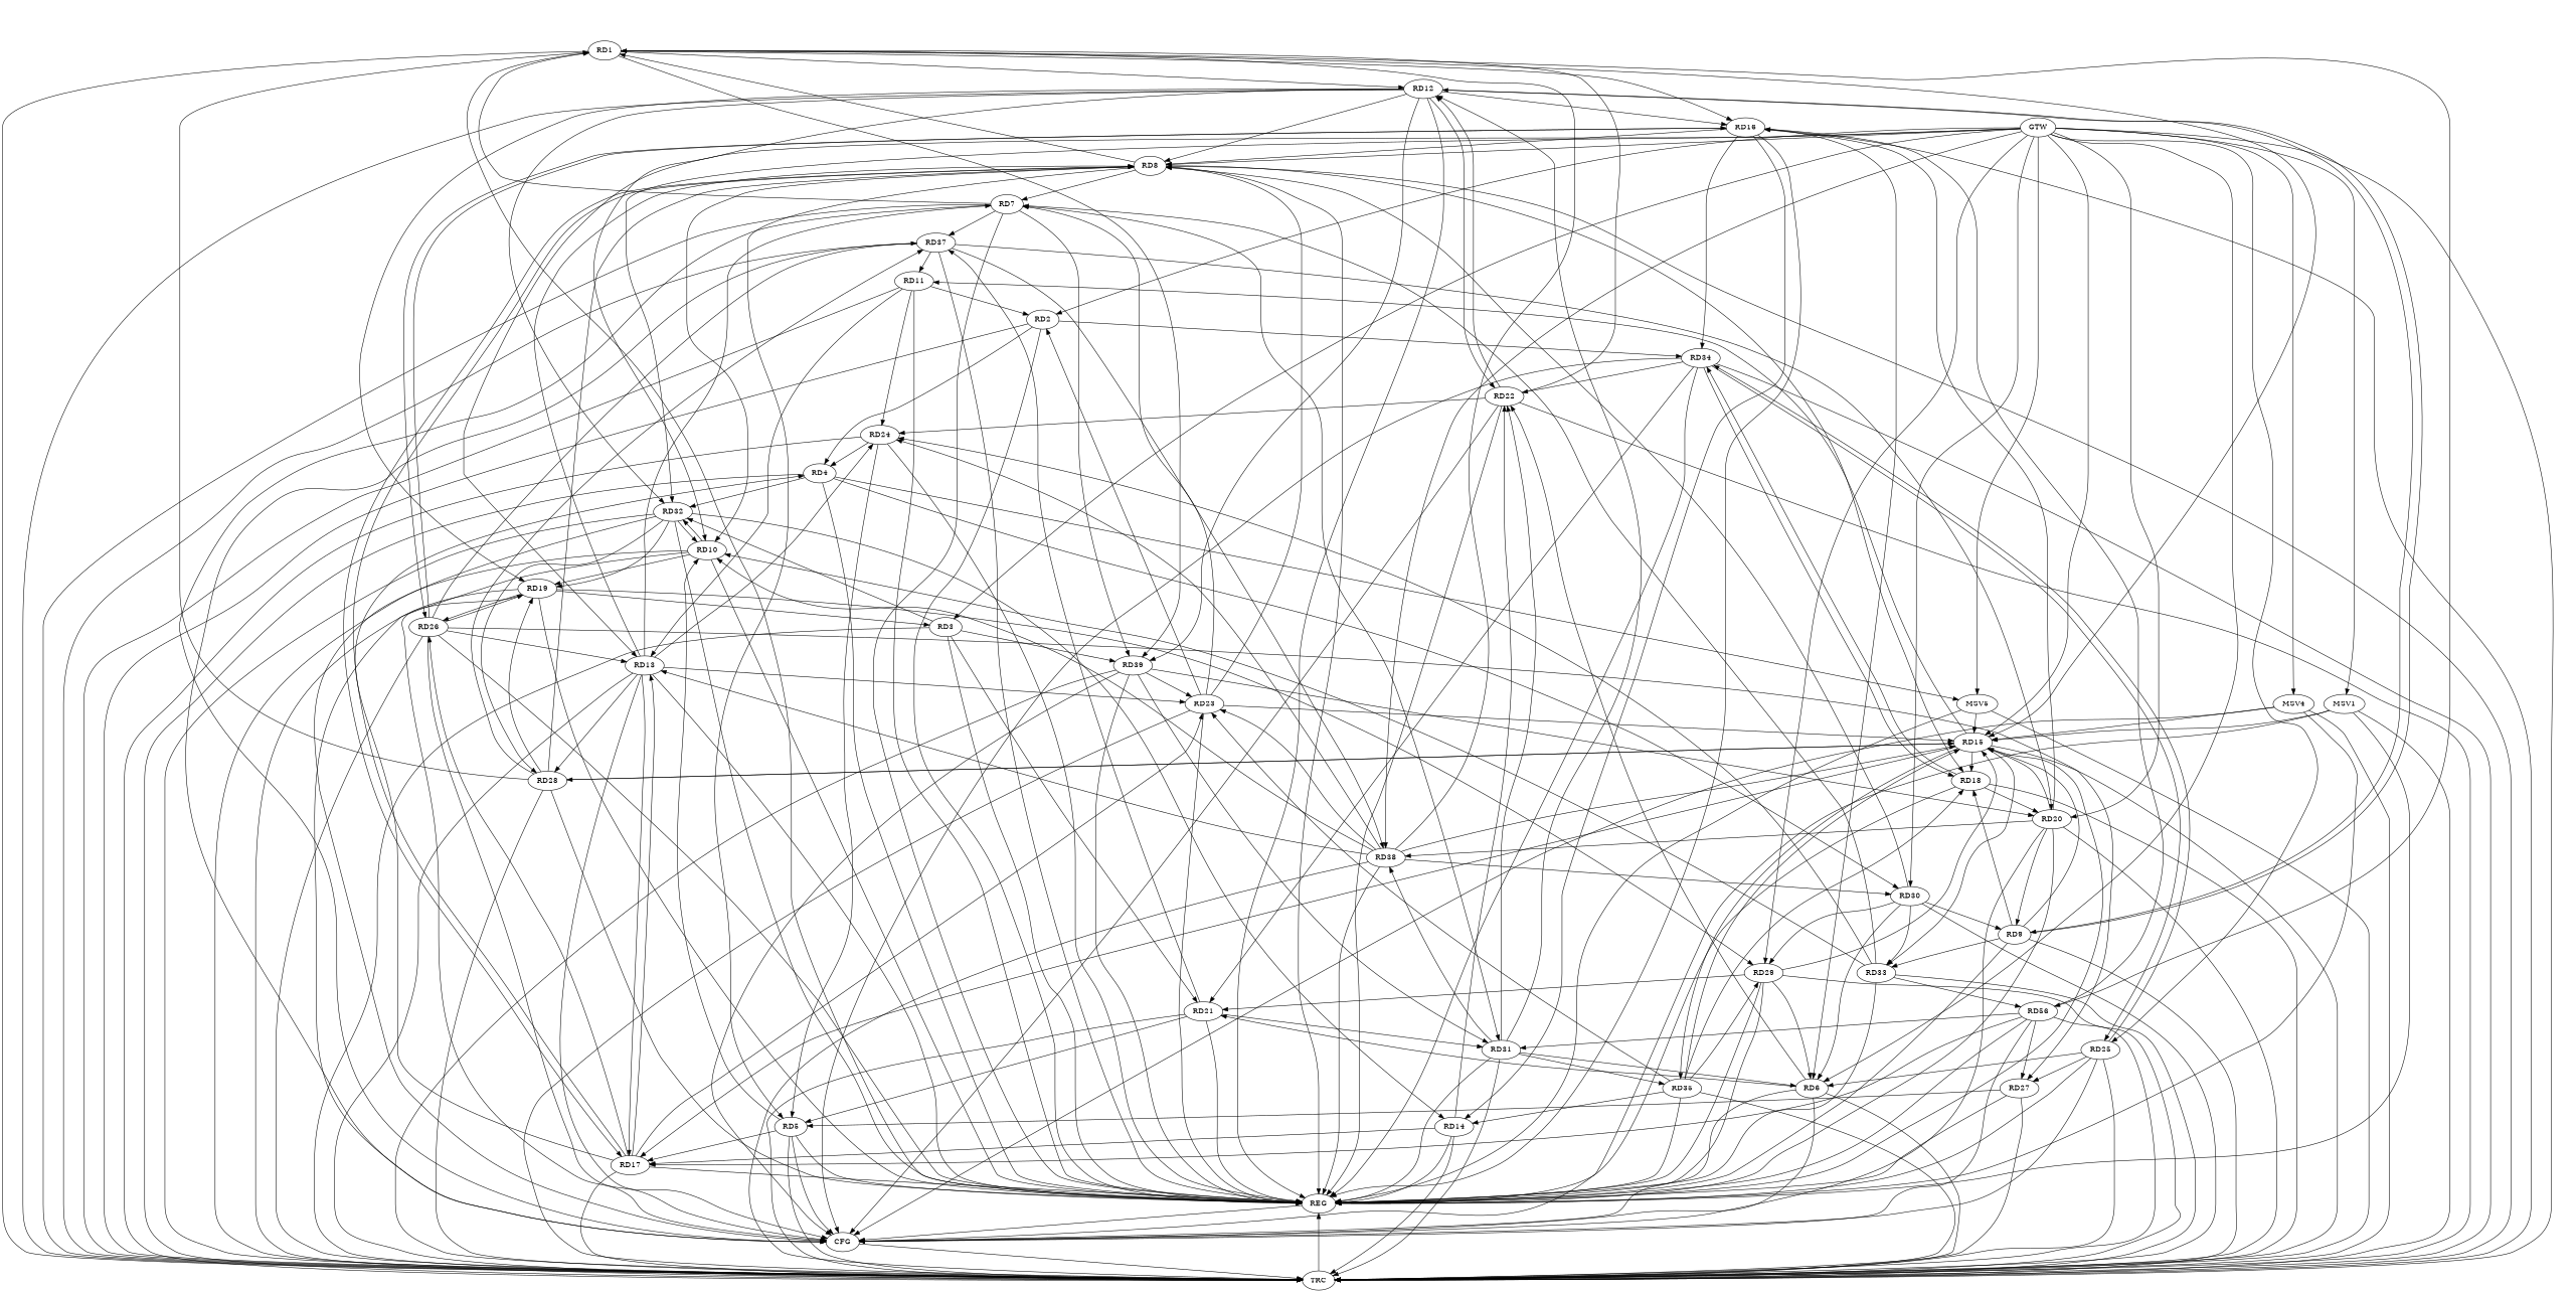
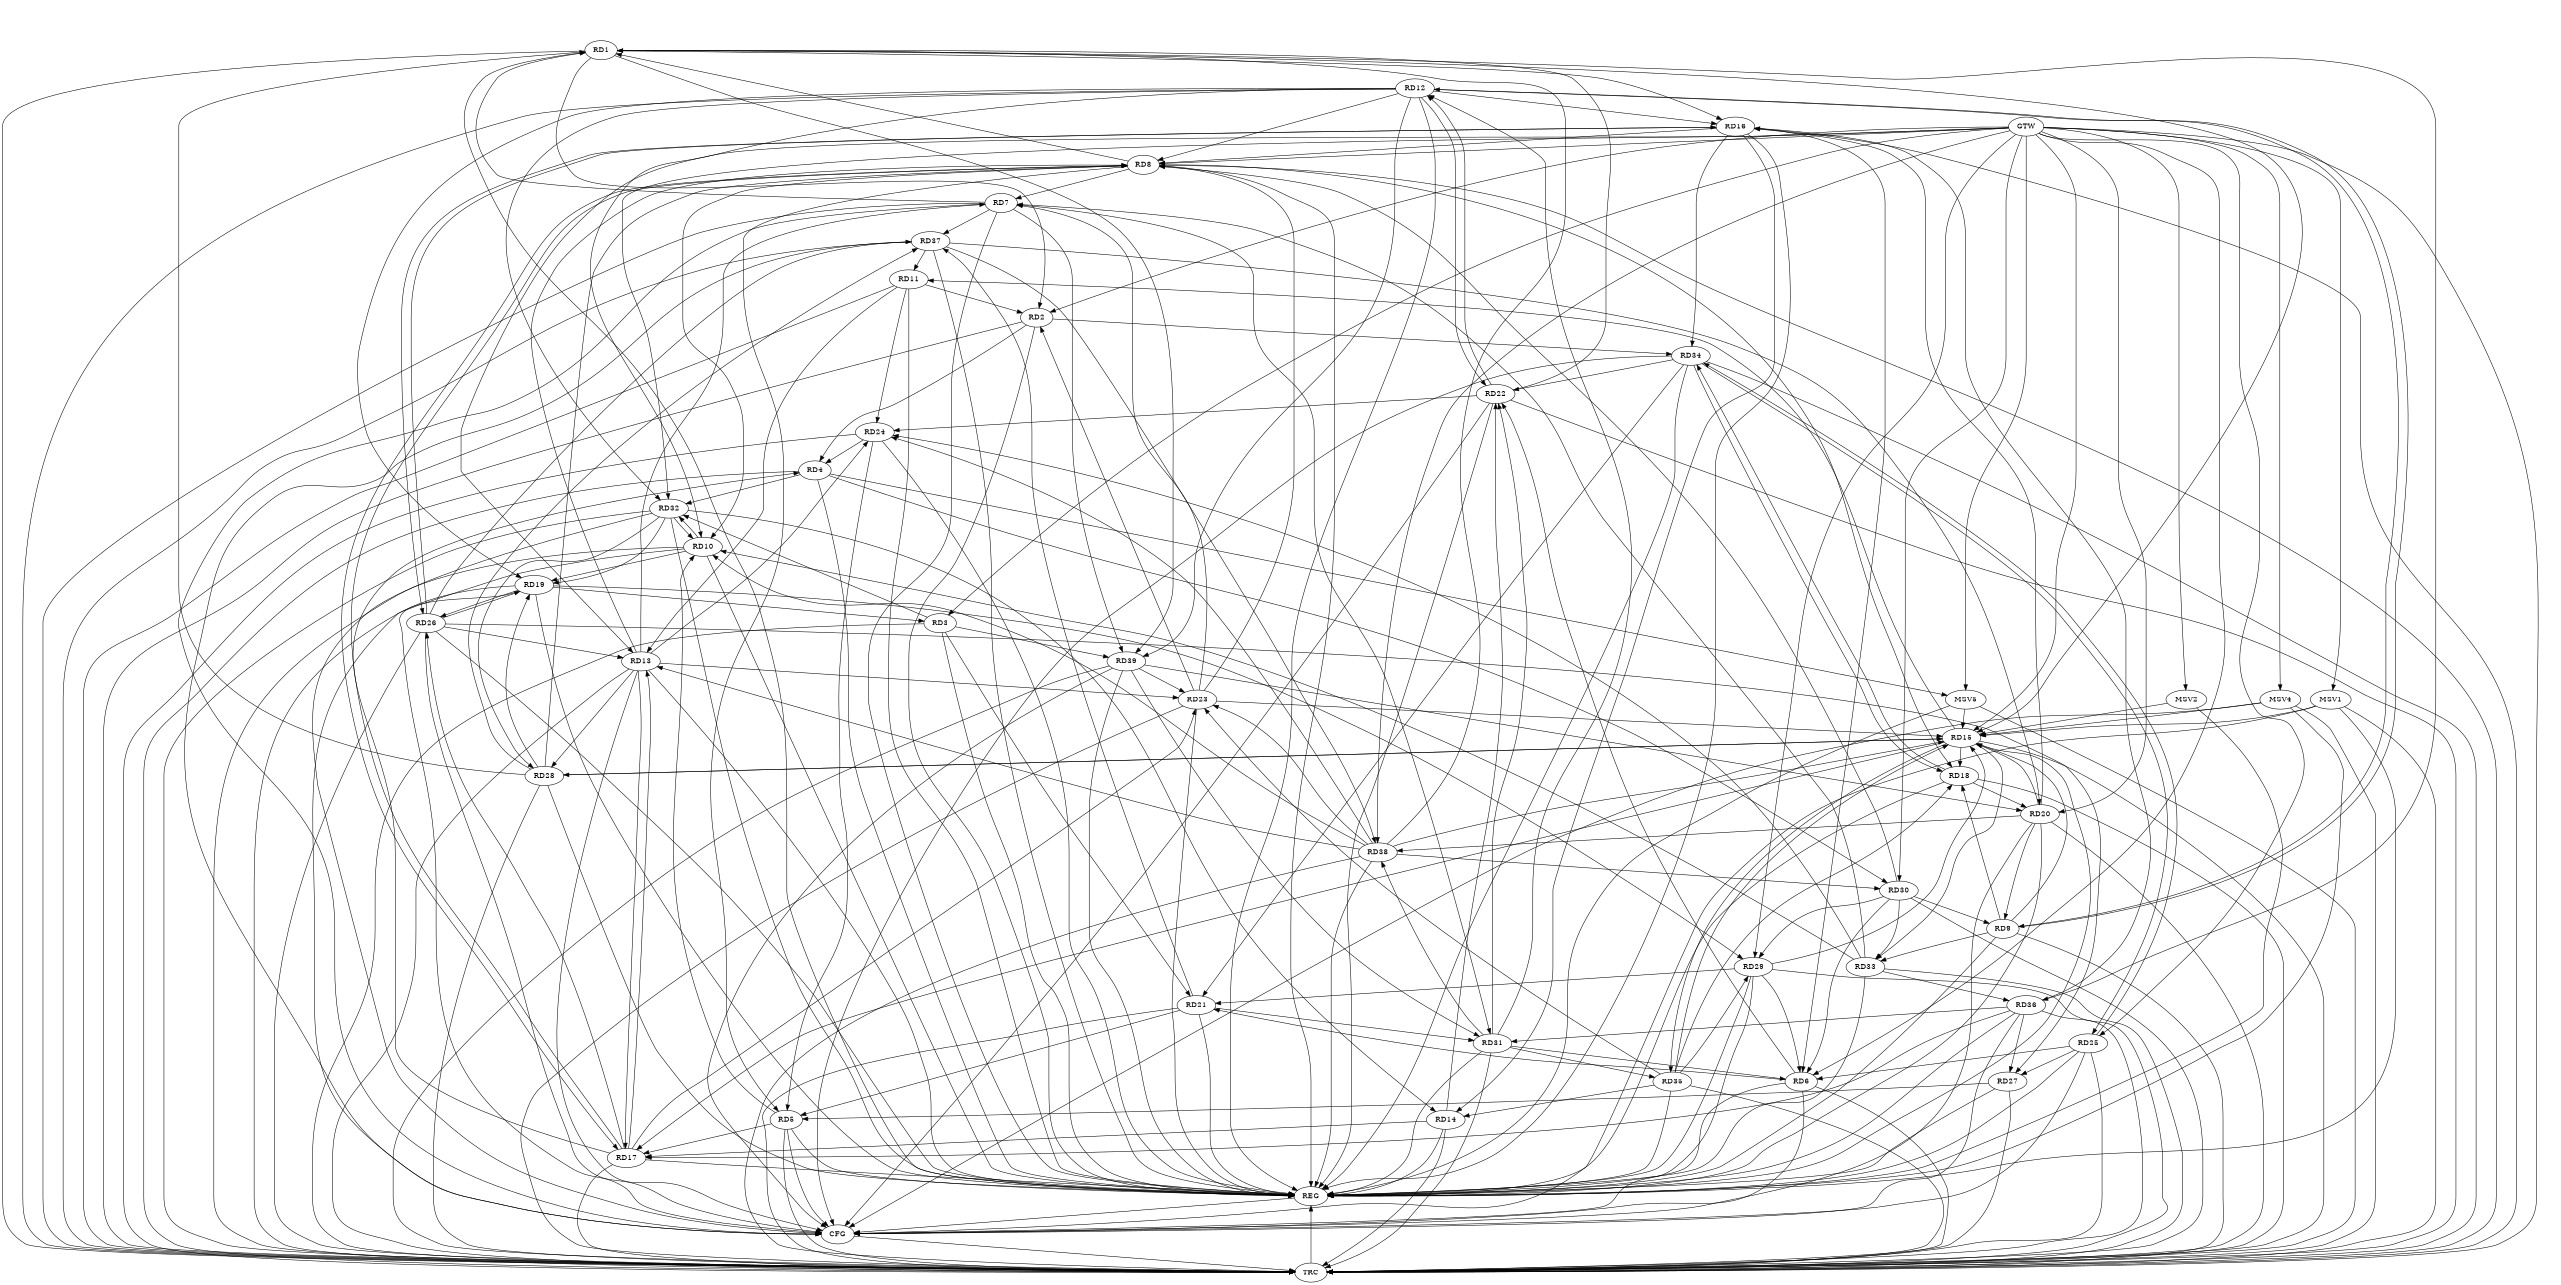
  strict digraph {
    fontname="DejaVu Serif"
    node [fontname="DejaVu Serif"]
    edge [fontname="DejaVu Serif"]
    n1 [label=RD1]
    n2 [label=RD12]
    n3 [label=RD15]
    n4 [label=RD16]
-   n5 [label=RD56]
+   n5 [label=RD36]
    n6 [label=RD39]
    n7 [label=REG]
    n8 [label=TRC]
    n9 [label=RD32]
    n10 [label=RD10]
    n11 [label=RD22]
    n12 [label=RD8]
    n13 [label=RD9]
    n14 [label=RD19]
    n15 [label=RD17]
    n16 [label=RD18]
    n17 [label=RD33]
    n18 [label=RD11]
    n19 [label=RD28]
    n20 [label=RD35]
    n21 [label=RD34]
    n22 [label=RD6]
    n23 [label=RD14]
    n24 [label=RD26]
    n25 [label=CFG]
    n26 [label=RD31]
    n27 [label=RD27]
    n28 [label=RD23]
    n29 [label=RD20]
    n30 [label=RD2]
    n31 [label=RD4]
    n32 [label=RD30]
    n33 [label=MSV5]
    n34 [label=RD21]
    n35 [label=RD25]
    n36 [label=RD3]
    n37 [label=RD5]
    n38 [label=RD37]
    n39 [label=RD29]
    n40 [label=RD13]
    n41 [label=RD24]
    n42 [label=RD7]
    n43 [label=RD38]
    n44 [label=GTW]
    n45 [label=MSV1]
+   n46 [label=MSV2]
    n47 [label=MSV4]
-   n1 -> n2
+   n1 -> n30
    n1 -> n3
    n1 -> n4
    n1 -> n5
    n1 -> n6
    n1 -> n7
    n1 -> n8
    n2 -> n4
    n2 -> n6
    n2 -> n7
    n2 -> n8
    n2 -> n9
    n2 -> n10
    n2 -> n11
    n2 -> n12
    n2 -> n13
    n2 -> n14
    n3 -> n7
    n3 -> n8
    n3 -> n15
    n3 -> n16
    n3 -> n17
    n3 -> n18
    n3 -> n19
    n3 -> n20
    n4 -> n7
    n4 -> n8
    n4 -> n12
    n4 -> n21
    n4 -> n22
    n4 -> n23
    n4 -> n24
    n5 -> n4
    n5 -> n7
    n5 -> n8
    n5 -> n15
    n5 -> n25
    n5 -> n26
    n5 -> n27
    n6 -> n7
    n6 -> n8
    n6 -> n25
    n6 -> n26
    n6 -> n28
    n6 -> n29
    n7 -> n25
    n8 -> n7
    n9 -> n7
    n9 -> n8
    n9 -> n10
    n9 -> n14
    n9 -> n19
    n9 -> n23
    n9 -> n25
    n10 -> n7
    n10 -> n8
    n10 -> n9
    n10 -> n14
    n10 -> n25
    n11 -> n1
    n11 -> n2
    n11 -> n7
    n11 -> n8
    n11 -> n25
    n11 -> n41
    n12 -> n1
    n12 -> n7
    n12 -> n8
    n12 -> n10
    n12 -> n15
    n12 -> n16
    n12 -> n37
    n12 -> n42
    n13 -> n2
    n13 -> n3
    n13 -> n7
    n13 -> n8
    n13 -> n16
    n13 -> n17
    n14 -> n7
    n14 -> n8
    n14 -> n24
    n14 -> n25
    n14 -> n36
    n14 -> n39
    n15 -> n7
    n15 -> n8
    n15 -> n12
    n15 -> n24
    n15 -> n28
    n15 -> n31
    n15 -> n40
    n16 -> n7
    n16 -> n8
    n16 -> n21
    n16 -> n29
    n17 -> n5
    n17 -> n7
    n17 -> n8
    n17 -> n10
    n17 -> n41
    n17 -> n42
    n18 -> n7
    n18 -> n8
    n18 -> n30
    n18 -> n40
    n18 -> n41
    n19 -> n1
    n19 -> n3
    n19 -> n7
    n19 -> n8
    n19 -> n12
    n19 -> n14
    n19 -> n38
    n20 -> n3
    n20 -> n7
    n20 -> n8
    n20 -> n16
    n20 -> n23
    n20 -> n28
    n20 -> n39
    n21 -> n7
    n21 -> n8
    n21 -> n11
    n21 -> n16
    n21 -> n25
    n21 -> n34
    n21 -> n35
    n22 -> n7
    n22 -> n8
    n22 -> n11
    n22 -> n25
    n22 -> n34
    n23 -> n7
    n23 -> n8
    n23 -> n11
    n23 -> n15
    n24 -> n4
    n24 -> n7
    n24 -> n8
    n24 -> n14
    n24 -> n25
    n24 -> n27
    n24 -> n38
    n24 -> n40
    n25 -> n8
    n26 -> n2
    n26 -> n7
    n26 -> n8
    n26 -> n11
    n26 -> n20
    n26 -> n22
    n26 -> n43
    n27 -> n7
    n27 -> n8
    n27 -> n37
    n28 -> n3
    n28 -> n7
    n28 -> n8
    n28 -> n12
    n28 -> n30
    n28 -> n42
    n29 -> n3
    n29 -> n4
    n29 -> n7
    n29 -> n8
    n29 -> n13
    n29 -> n25
    n29 -> n43
    n30 -> n7
    n30 -> n8
    n30 -> n21
    n30 -> n31
    n31 -> n7
    n31 -> n8
    n31 -> n9
    n31 -> n32
    n31 -> n33
    n32 -> n8
    n32 -> n12
    n32 -> n13
    n32 -> n17
    n32 -> n22
    n32 -> n39
    n33 -> n3
    n33 -> n7
    n33 -> n8
    n34 -> n7
    n34 -> n8
    n34 -> n26
    n34 -> n37
    n34 -> n38
    n35 -> n7
    n35 -> n8
    n35 -> n21
    n35 -> n22
    n35 -> n25
    n35 -> n27
    n36 -> n6
    n36 -> n7
    n36 -> n8
    n36 -> n9
    n36 -> n34
    n37 -> n7
    n37 -> n8
    n37 -> n10
    n37 -> n15
    n37 -> n25
    n38 -> n7
    n38 -> n8
    n38 -> n18
    n38 -> n25
    n38 -> n29
    n38 -> n43
    n39 -> n3
    n39 -> n7
    n39 -> n8
    n39 -> n22
    n39 -> n25
    n39 -> n34
    n40 -> n7
    n40 -> n8
    n40 -> n12
    n40 -> n15
    n40 -> n19
    n40 -> n25
    n40 -> n28
    n40 -> n41
    n40 -> n42
    n41 -> n7
    n41 -> n8
    n41 -> n31
    n41 -> n37
    n42 -> n1
    n42 -> n6
    n42 -> n7
    n42 -> n8
    n42 -> n25
    n42 -> n26
    n42 -> n38
    n43 -> n1
    n43 -> n3
    n43 -> n7
    n43 -> n8
    n43 -> n10
    n43 -> n28
    n43 -> n32
    n43 -> n40
    n43 -> n41
    n44 -> n3
    n44 -> n8
    n44 -> n9
    n44 -> n12
    n44 -> n22
    n44 -> n29
    n44 -> n30
    n44 -> n32
    n44 -> n33
    n44 -> n35
    n44 -> n36
    n44 -> n39
    n44 -> n40
    n44 -> n43
    n44 -> n45
+   n44 -> n46
    n44 -> n47
    n45 -> n3
    n45 -> n7
    n45 -> n8
    n45 -> n25
+   n46 -> n3
+   n46 -> n7
    n47 -> n3
    n47 -> n7
    n47 -> n8
    n47 -> n25
  }
